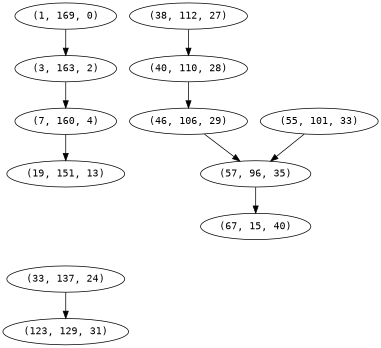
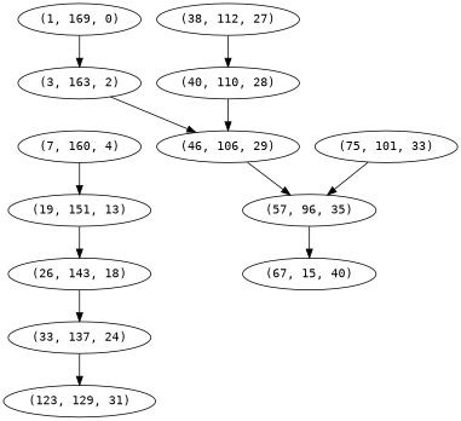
  digraph {
    fontname="DejaVu Sans Mono"
    node [fontname="DejaVu Sans Mono"]
    edge [fontname="DejaVu Sans Mono"]
    "(1, 169, 0)"
    "(3, 163, 2)"
    "(7, 160, 4)"
    "(19, 151, 13)"
+   "(26, 143, 18)"
    "(33, 137, 24)"
    "(123, 129, 31)"
    "(38, 112, 27)"
    "(40, 110, 28)"
    "(46, 106, 29)"
    "(57, 96, 35)"
-   "(55, 101, 33)"
+   "(55, 101, 33)" [label="(75, 101, 33)"]
    n13 [label="(67, 15, 40)"]
    "(1, 169, 0)" -> "(3, 163, 2)"
-   "(3, 163, 2)" -> "(7, 160, 4)"
+   "(3, 163, 2)" -> "(46, 106, 29)"
    "(7, 160, 4)" -> "(19, 151, 13)"
+   "(19, 151, 13)" -> "(26, 143, 18)"
+   "(26, 143, 18)" -> "(33, 137, 24)"
    "(33, 137, 24)" -> "(123, 129, 31)"
    "(38, 112, 27)" -> "(40, 110, 28)"
    "(40, 110, 28)" -> "(46, 106, 29)"
    "(46, 106, 29)" -> "(57, 96, 35)"
    "(57, 96, 35)" -> n13
    "(55, 101, 33)" -> "(57, 96, 35)"
  }
